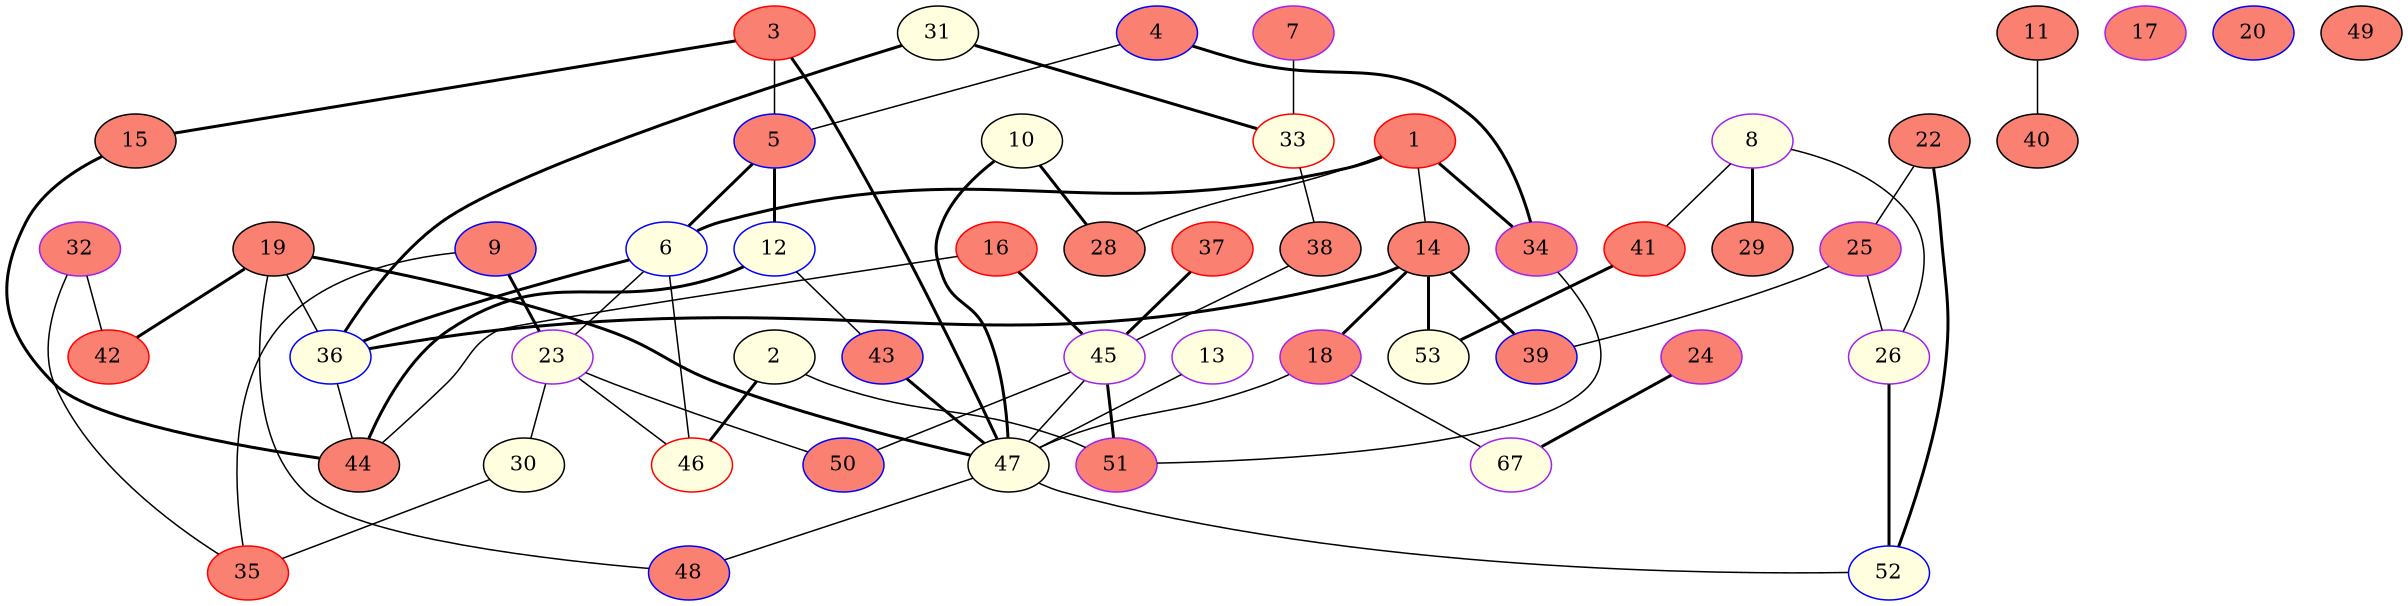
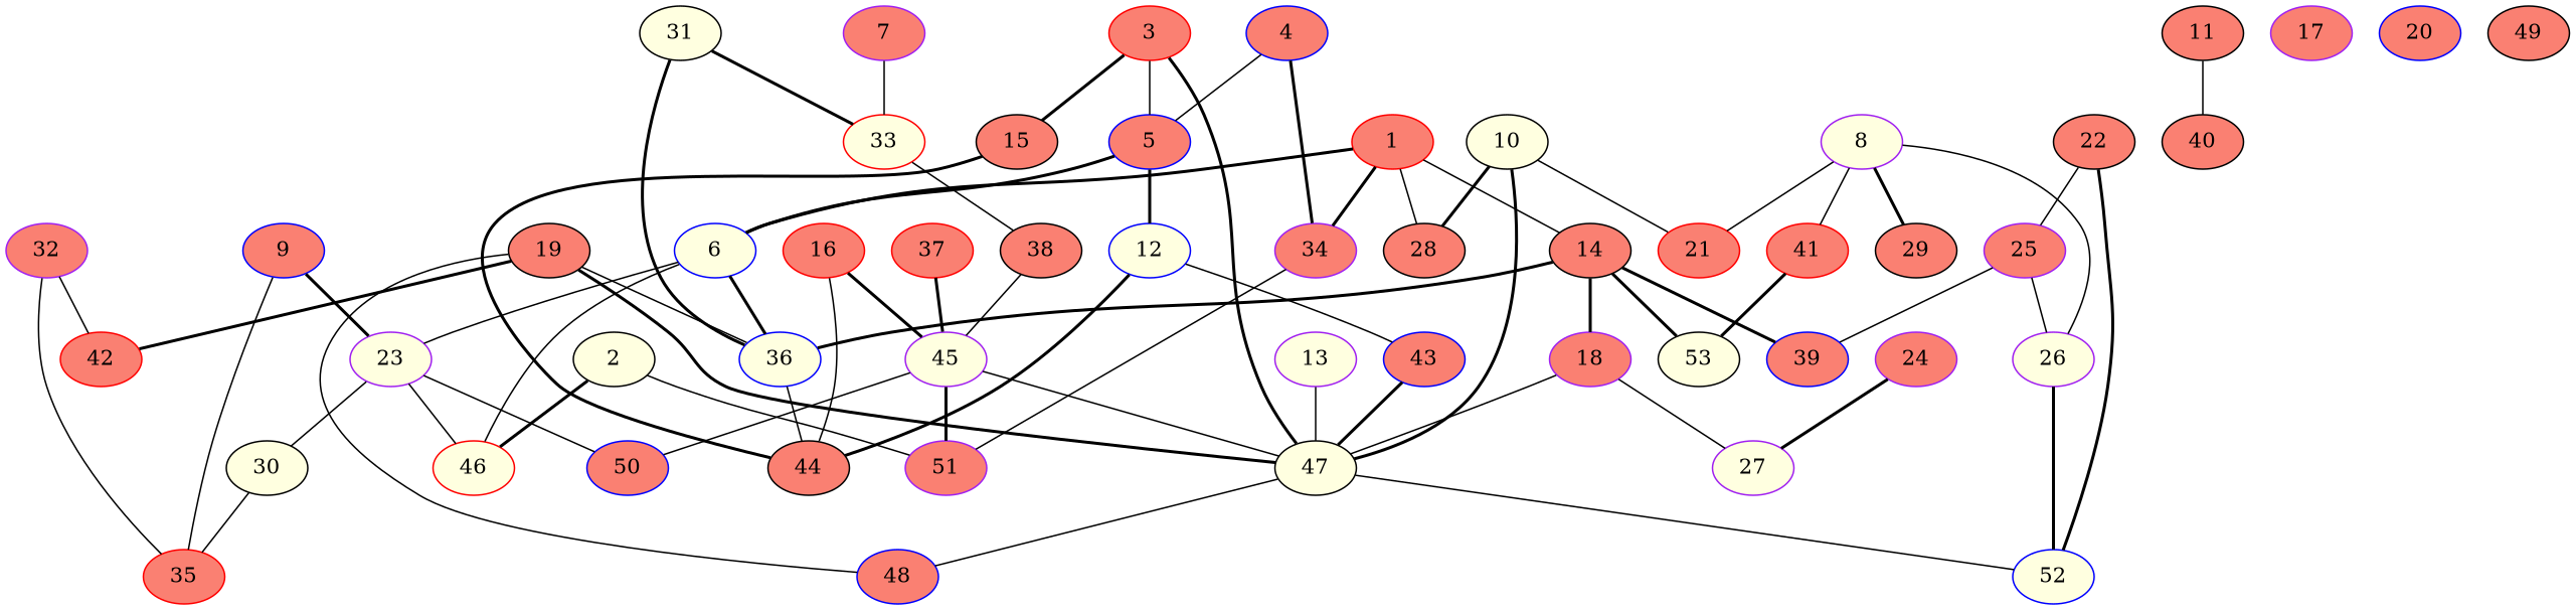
  graph {
    node [color=black fillcolor=salmon style=filled]
    edge [style=solid]
    1 [color=red]
    6 [color=blue fillcolor=lightyellow]
    14
    28
    34 [color=purple]
    46 [color=red fillcolor=lightyellow]
    23 [color=purple fillcolor=lightyellow]
    36 [color=blue fillcolor=lightyellow]
    18 [color=purple]
    53 [fillcolor=lightyellow]
    39 [color=blue]
    51 [color=purple]
    2 [fillcolor=lightyellow]
    3 [color=red]
    5 [color=blue]
    15
    47 [fillcolor=lightyellow]
    12 [color=blue fillcolor=lightyellow]
    44
    48 [color=blue]
    52 [color=blue fillcolor=lightyellow]
    4 [color=blue]
    43 [color=blue]
    30 [fillcolor=lightyellow]
    50 [color=blue]
    7 [color=purple]
    33 [color=red fillcolor=lightyellow]
    38
    8 [color=purple fillcolor=lightyellow]
+   21 [color=red]
    26 [color=purple fillcolor=lightyellow]
    29
    41 [color=red]
    9 [color=blue]
    35 [color=red]
    10 [fillcolor=lightyellow]
    11
    40
    13 [color=purple fillcolor=lightyellow]
-   27 [color=purple fillcolor=lightyellow label=67]
+   27 [color=purple fillcolor=lightyellow]
    25 [color=purple]
    16 [color=red]
    45 [color=purple fillcolor=lightyellow]
    17 [color=purple]
    19
    42 [color=red]
    20 [color=blue]
    22
    24 [color=purple]
    31 [fillcolor=lightyellow]
    32 [color=purple]
    37 [color=red]
    49
    1 -- 6 [style=bold]
    1 -- 14
    1 -- 28
    1 -- 34 [style=bold]
    6 -- 46
    6 -- 23
    6 -- 36 [style=bold]
    14 -- 36 [style=bold]
    14 -- 18 [style=bold]
    14 -- 53 [style=bold]
    14 -- 39 [style=bold]
    34 -- 51
    23 -- 46
    23 -- 30
    23 -- 50
    36 -- 44
    18 -- 47
    18 -- 27
    2 -- 46 [style=bold]
    2 -- 51
    3 -- 5
    3 -- 15 [style=bold]
    3 -- 47 [style=bold]
    5 -- 6 [style=bold]
    5 -- 12 [style=bold]
    15 -- 44 [style=bold]
    47 -- 48
    47 -- 52
    12 -- 44 [style=bold]
    12 -- 43
    4 -- 34 [style=bold]
    4 -- 5
    43 -- 47 [style=bold]
    30 -- 35
    7 -- 33
    33 -- 38
    38 -- 45
+   8 -- 21
    8 -- 26
    8 -- 29 [style=bold]
    8 -- 41
    26 -- 52 [style=bold]
    41 -- 53 [style=bold]
    9 -- 23 [style=bold]
    9 -- 35
    10 -- 28 [style=bold]
    10 -- 47 [style=bold]
+   10 -- 21
    11 -- 40
    13 -- 47
    25 -- 39
    25 -- 26
    16 -- 44
    16 -- 45 [style=bold]
    45 -- 51 [style=bold]
    45 -- 47
    45 -- 50
    19 -- 36
    19 -- 47 [style=bold]
    19 -- 48
    19 -- 42 [style=bold]
    22 -- 52 [style=bold]
    22 -- 25
    24 -- 27 [style=bold]
    31 -- 36 [style=bold]
    31 -- 33 [style=bold]
    32 -- 35
    32 -- 42
    37 -- 45 [style=bold]
  }
